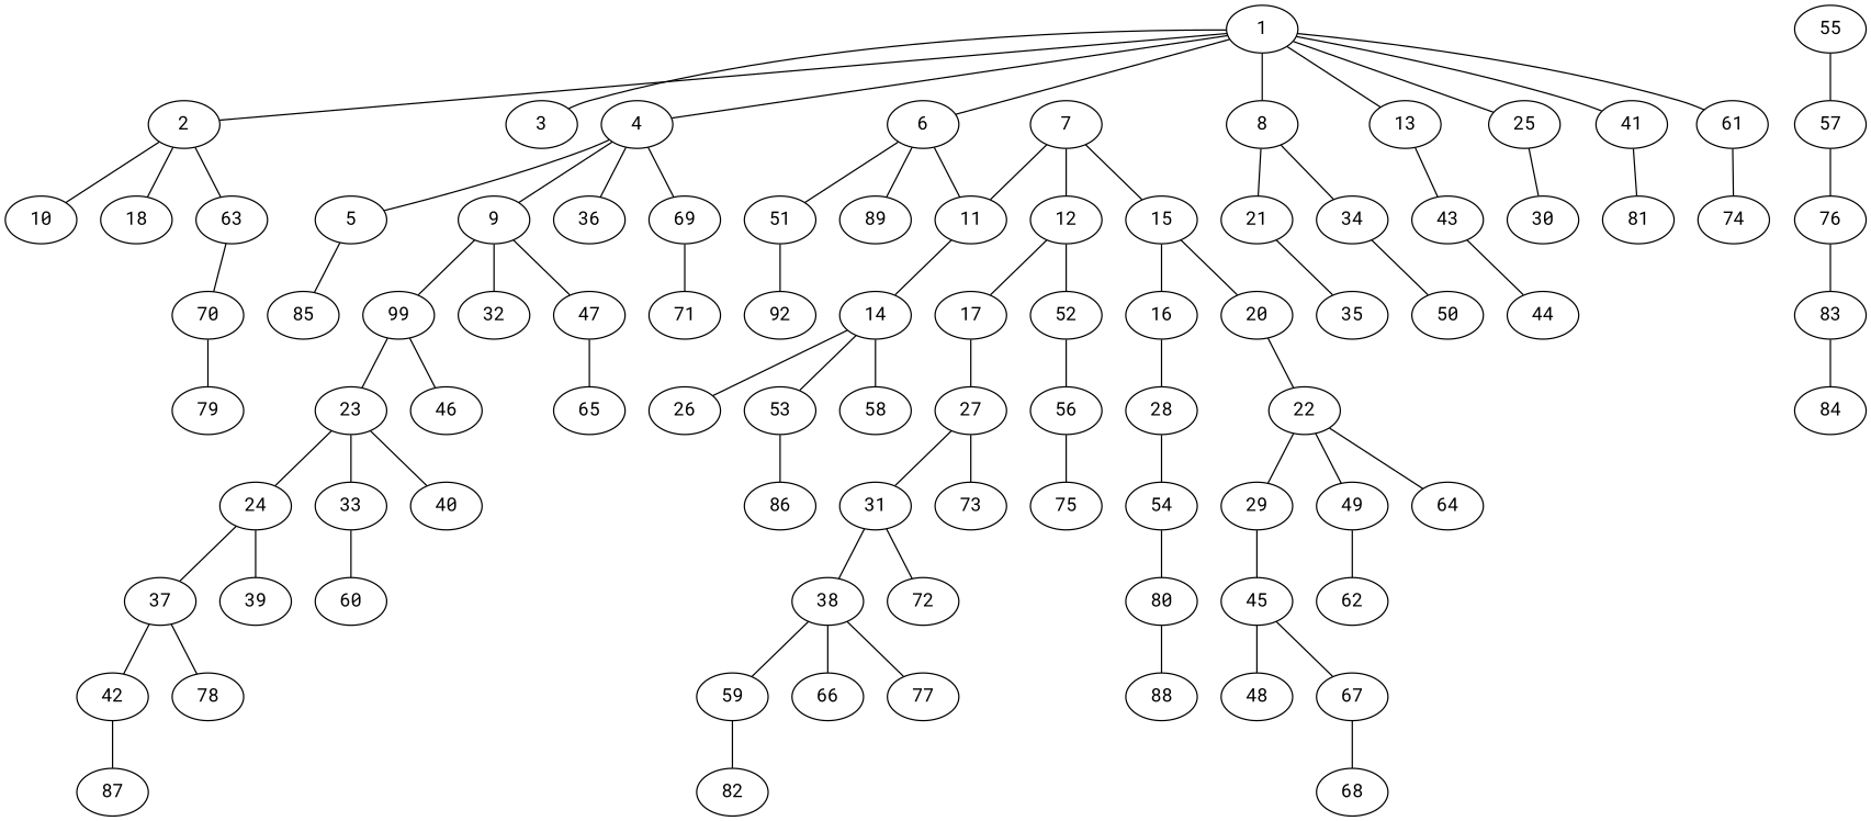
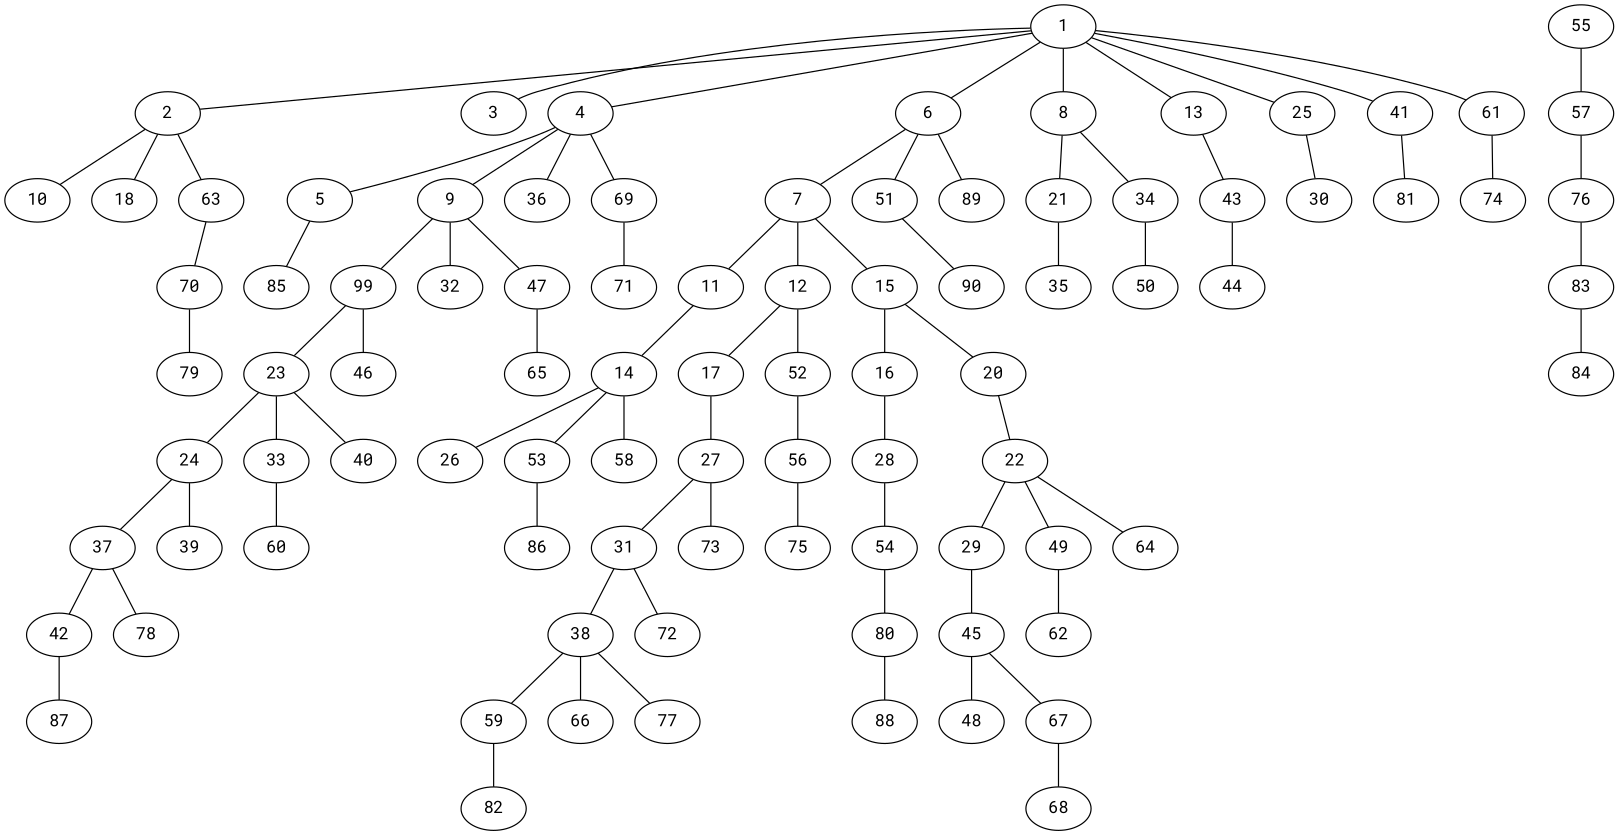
  graph {
    fontname="Roboto Mono"
    node [fontname="Roboto Mono"]
    edge [fontname="Roboto Mono"]
    1
    2
    3
    4
    6
    8
    13
    25
    41
    61
    10
    18
    63
    5
    9
    36
    69
    7
    51
    89
    21
    34
    43
    30
    81
    74
    70
    85
    n29 [label=99]
    32
    47
    71
    11
    12
    15
-   90 [label=92]
+   90
    35
    50
    44
    79
    23
    46
    65
    14
    17
    52
    16
    20
    26
    53
    58
    27
    56
    28
    22
    24
    33
    40
    86
    31
    73
    75
    54
    29
    49
    64
    80
    38
    72
    37
    39
    60
    45
    62
    48
    67
    42
    78
    87
    59
    66
    77
    88
    68
    82
    55
    57
    76
    83
    84
    1 -- 2
    1 -- 3
    1 -- 4
    1 -- 6
    1 -- 8
    1 -- 13
    1 -- 25
    1 -- 41
    1 -- 61
    2 -- 10
    2 -- 18
    2 -- 63
    4 -- 5
    4 -- 9
    4 -- 36
    4 -- 69
-   6 -- 11
+   6 -- 7
    6 -- 51
    6 -- 89
    8 -- 21
    8 -- 34
    13 -- 43
    25 -- 30
    41 -- 81
    61 -- 74
    63 -- 70
    5 -- 85
    9 -- n29
    9 -- 32
    9 -- 47
    69 -- 71
    7 -- 11
    7 -- 12
    7 -- 15
    51 -- 90
    21 -- 35
    34 -- 50
    43 -- 44
    70 -- 79
    n29 -- 23
    n29 -- 46
    47 -- 65
    11 -- 14
    12 -- 17
    12 -- 52
    15 -- 16
    15 -- 20
    23 -- 24
    23 -- 33
    23 -- 40
    14 -- 26
    14 -- 53
    14 -- 58
    17 -- 27
    52 -- 56
    16 -- 28
    20 -- 22
    53 -- 86
    27 -- 31
    27 -- 73
    56 -- 75
    28 -- 54
    22 -- 29
    22 -- 49
    22 -- 64
    24 -- 37
    24 -- 39
    33 -- 60
    31 -- 38
    31 -- 72
    54 -- 80
    29 -- 45
    49 -- 62
    80 -- 88
    38 -- 59
    38 -- 66
    38 -- 77
    37 -- 42
    37 -- 78
    45 -- 48
    45 -- 67
    67 -- 68
    42 -- 87
    59 -- 82
    55 -- 57
    57 -- 76
    76 -- 83
    83 -- 84
  }
